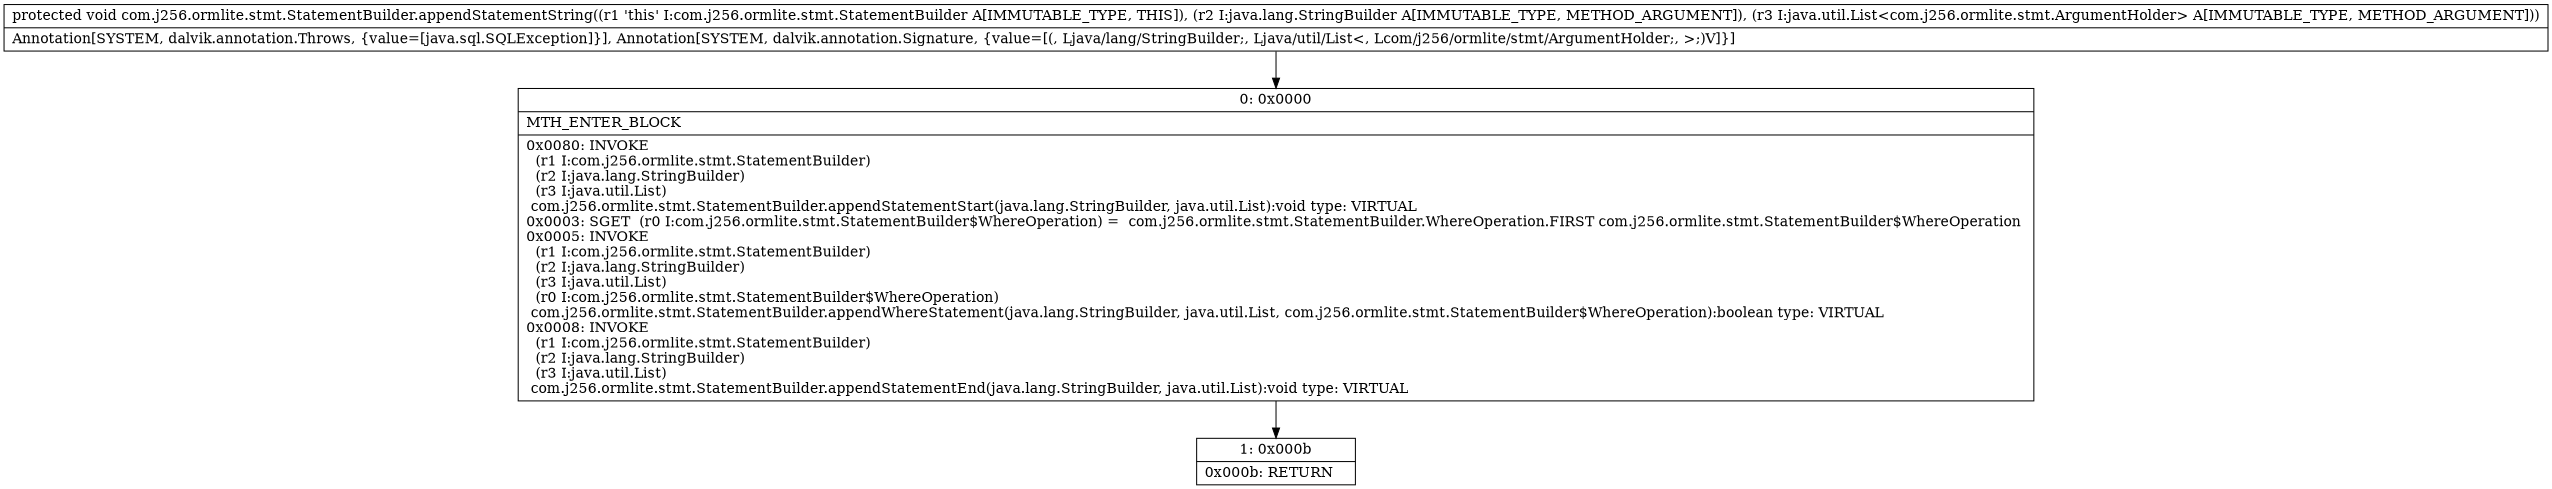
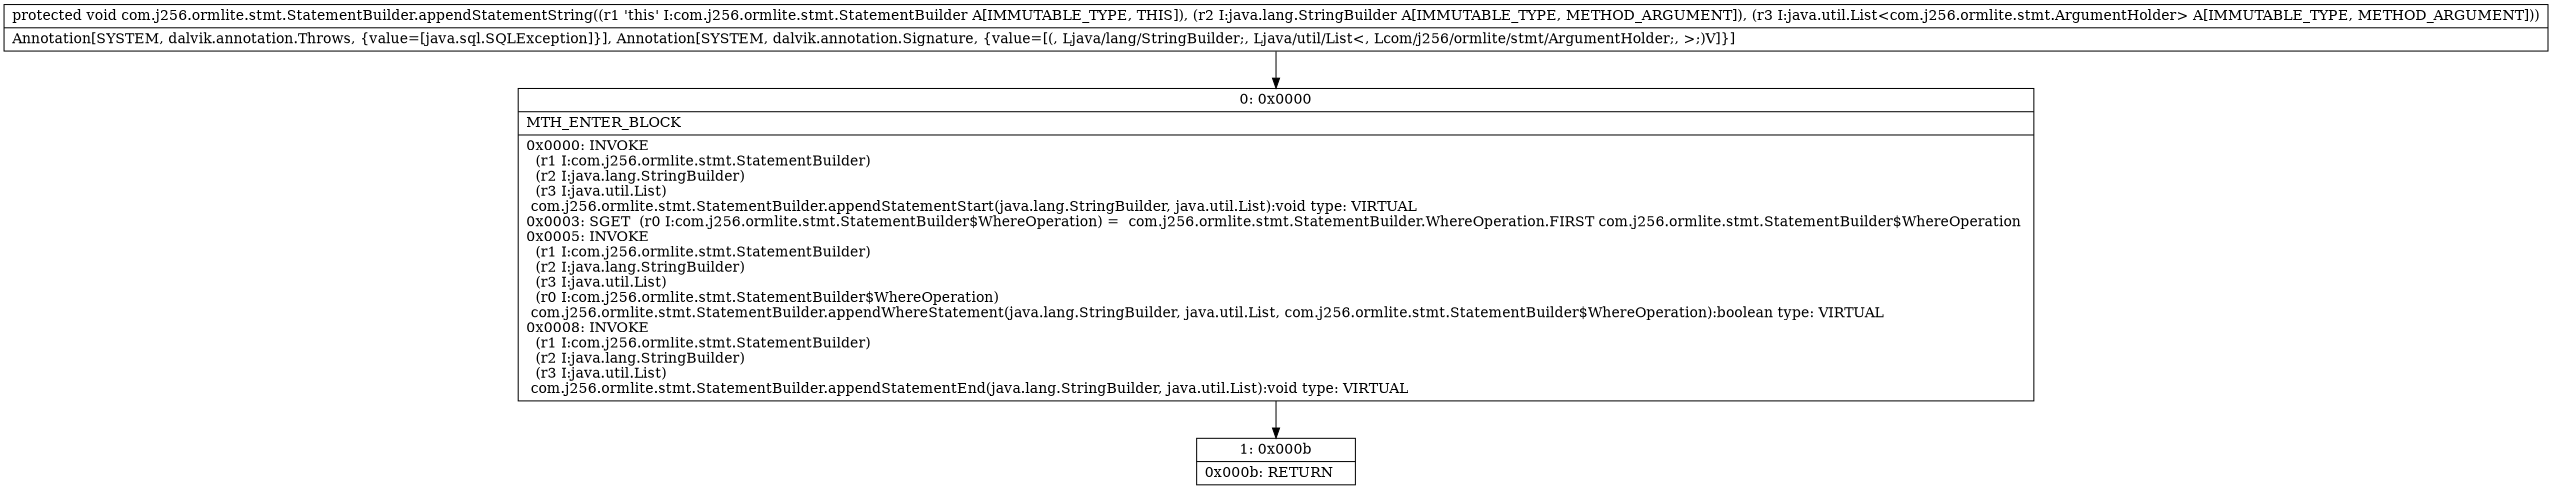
  digraph {
    node [shape=record]
-   n1 [label="{0\:\ 0x0000|MTH_ENTER_BLOCK\l|0x0080: INVOKE  \l  (r1 I:com.j256.ormlite.stmt.StatementBuilder)\l  (r2 I:java.lang.StringBuilder)\l  (r3 I:java.util.List)\l com.j256.ormlite.stmt.StatementBuilder.appendStatementStart(java.lang.StringBuilder, java.util.List):void type: VIRTUAL \l0x0003: SGET  (r0 I:com.j256.ormlite.stmt.StatementBuilder$WhereOperation) =  com.j256.ormlite.stmt.StatementBuilder.WhereOperation.FIRST com.j256.ormlite.stmt.StatementBuilder$WhereOperation \l0x0005: INVOKE  \l  (r1 I:com.j256.ormlite.stmt.StatementBuilder)\l  (r2 I:java.lang.StringBuilder)\l  (r3 I:java.util.List)\l  (r0 I:com.j256.ormlite.stmt.StatementBuilder$WhereOperation)\l com.j256.ormlite.stmt.StatementBuilder.appendWhereStatement(java.lang.StringBuilder, java.util.List, com.j256.ormlite.stmt.StatementBuilder$WhereOperation):boolean type: VIRTUAL \l0x0008: INVOKE  \l  (r1 I:com.j256.ormlite.stmt.StatementBuilder)\l  (r2 I:java.lang.StringBuilder)\l  (r3 I:java.util.List)\l com.j256.ormlite.stmt.StatementBuilder.appendStatementEnd(java.lang.StringBuilder, java.util.List):void type: VIRTUAL \l}"]
+   n1 [label="{0\:\ 0x0000|MTH_ENTER_BLOCK\l|0x0000: INVOKE  \l  (r1 I:com.j256.ormlite.stmt.StatementBuilder)\l  (r2 I:java.lang.StringBuilder)\l  (r3 I:java.util.List)\l com.j256.ormlite.stmt.StatementBuilder.appendStatementStart(java.lang.StringBuilder, java.util.List):void type: VIRTUAL \l0x0003: SGET  (r0 I:com.j256.ormlite.stmt.StatementBuilder$WhereOperation) =  com.j256.ormlite.stmt.StatementBuilder.WhereOperation.FIRST com.j256.ormlite.stmt.StatementBuilder$WhereOperation \l0x0005: INVOKE  \l  (r1 I:com.j256.ormlite.stmt.StatementBuilder)\l  (r2 I:java.lang.StringBuilder)\l  (r3 I:java.util.List)\l  (r0 I:com.j256.ormlite.stmt.StatementBuilder$WhereOperation)\l com.j256.ormlite.stmt.StatementBuilder.appendWhereStatement(java.lang.StringBuilder, java.util.List, com.j256.ormlite.stmt.StatementBuilder$WhereOperation):boolean type: VIRTUAL \l0x0008: INVOKE  \l  (r1 I:com.j256.ormlite.stmt.StatementBuilder)\l  (r2 I:java.lang.StringBuilder)\l  (r3 I:java.util.List)\l com.j256.ormlite.stmt.StatementBuilder.appendStatementEnd(java.lang.StringBuilder, java.util.List):void type: VIRTUAL \l}"]
    n2 [label="{1\:\ 0x000b|0x000b: RETURN   \l}"]
    n3 [label="{protected void com.j256.ormlite.stmt.StatementBuilder.appendStatementString((r1 'this' I:com.j256.ormlite.stmt.StatementBuilder A[IMMUTABLE_TYPE, THIS]), (r2 I:java.lang.StringBuilder A[IMMUTABLE_TYPE, METHOD_ARGUMENT]), (r3 I:java.util.List\<com.j256.ormlite.stmt.ArgumentHolder\> A[IMMUTABLE_TYPE, METHOD_ARGUMENT]))  | Annotation[SYSTEM, dalvik.annotation.Throws, \{value=[java.sql.SQLException]\}], Annotation[SYSTEM, dalvik.annotation.Signature, \{value=[(, Ljava\/lang\/StringBuilder;, Ljava\/util\/List\<, Lcom\/j256\/ormlite\/stmt\/ArgumentHolder;, \>;)V]\}]\l}"]
    n1 -> n2
    n3 -> n1
  }
